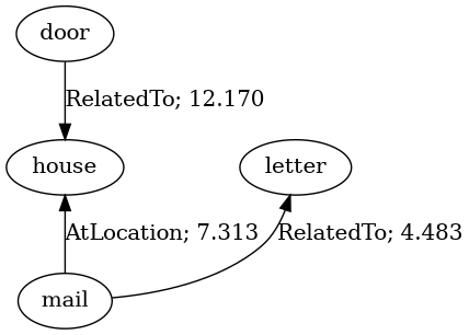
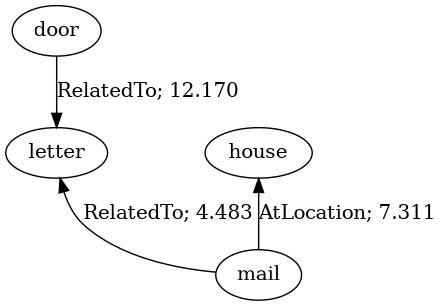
  digraph {
    edge [dir=back]
    n1 [label=door]
    n2 [label=house]
    n3 [label=mail]
    n4 [label=letter]
-   n1 -> n2 [dir=forward label="RelatedTo; 12.170" weight=12.170]
-   n2 -> n3 [label="AtLocation; 7.313" weight=7.311]
+   n1 -> n4 [dir=forward label="RelatedTo; 12.170" weight=12.170]
+   n2 -> n3 [label="AtLocation; 7.311" weight=7.311]
    n4 -> n3 [label="RelatedTo; 4.483" weight=4.483]
  }
